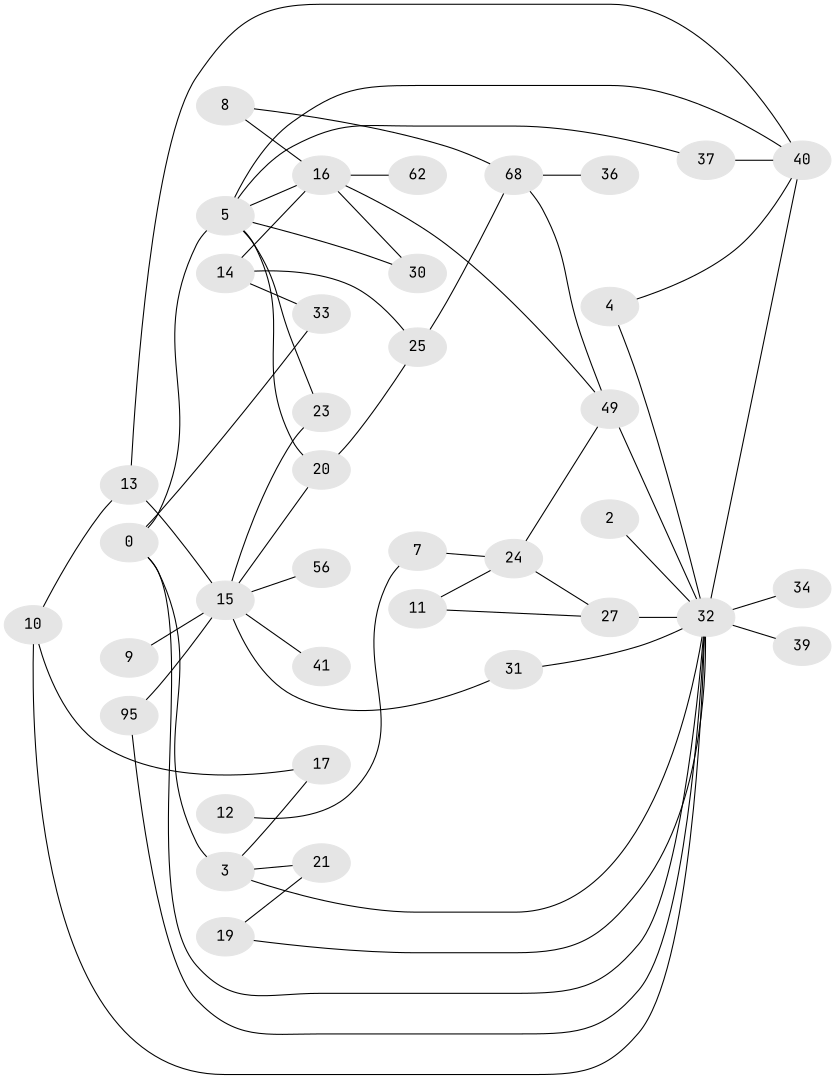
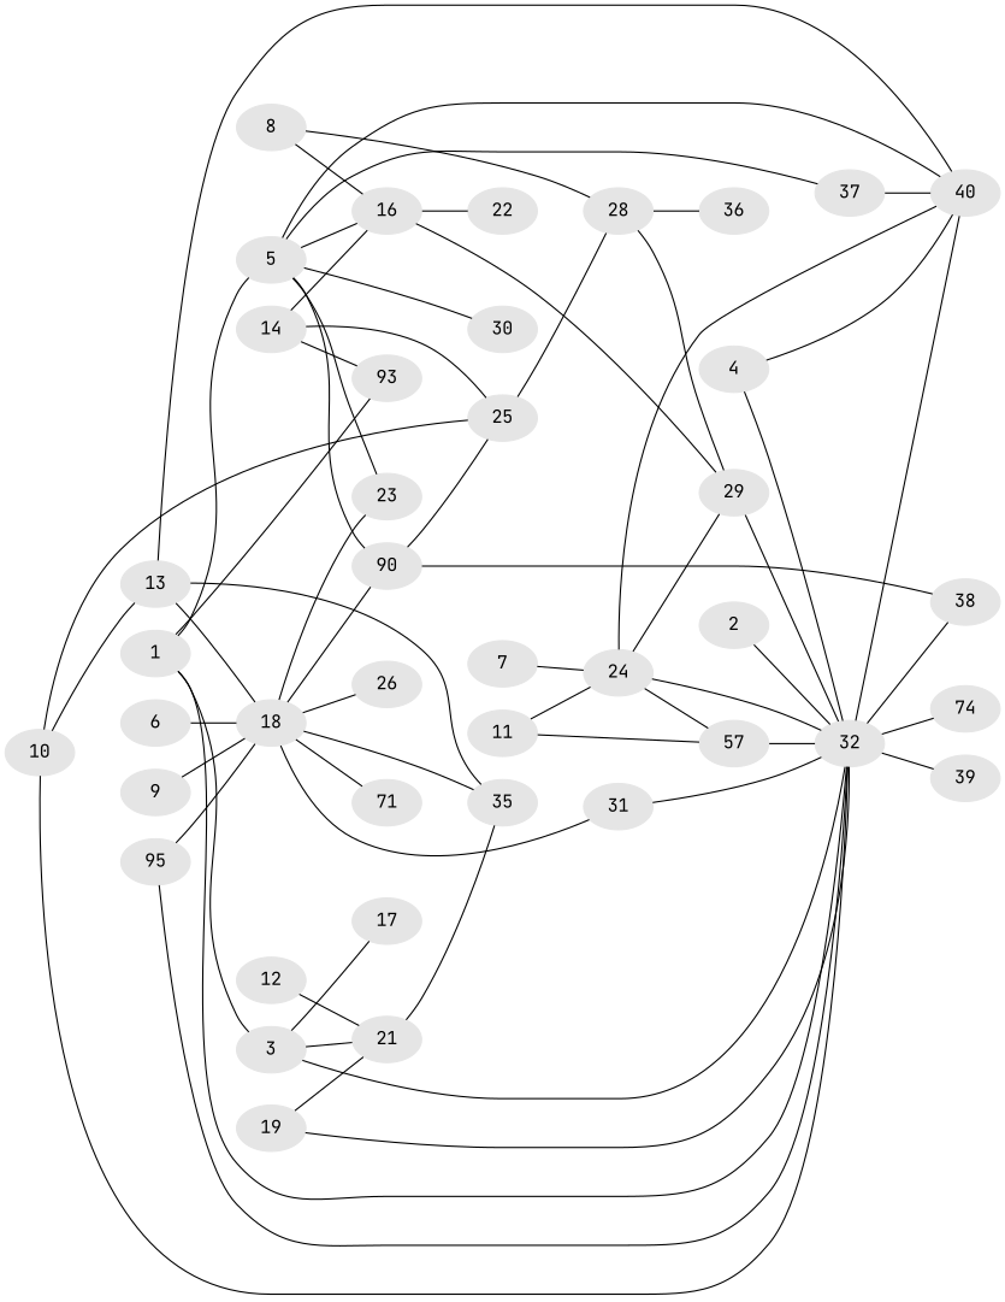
  graph {
    fontname="JetBrains Mono"
    rankdir=LR
    node [color=gray90 fontname="JetBrains Mono" style=filled]
    edge [fontname="JetBrains Mono" weight=1.0]
-   1 [label=0]
+   1
    3
    5
    32
-   33
+   33 [label=93]
    17
    21
    40
    16
-   20
+   20 [label=90]
    23
    30
    37
-   34
+   38
+   34 [label=74]
    39
    2
+   35
    4
    25
-   28 [label=68]
-   22 [label=62]
-   29 [label=49]
+   28
+   22
+   29
    36
-   18 [label=15]
-   26 [label=56]
+   6
+   18
+   26
    31
-   41
+   41 [label=71]
    7
    24
-   27
+   27 [label=57]
    8
    9
    10
    13
    11
    12
    14
    n40 [label=95]
    19
    1 -- 3
    1 -- 5
    1 -- 32
    1 -- 33
    3 -- 32
    3 -- 17
    3 -- 21
    5 -- 40
    5 -- 16
    5 -- 20
    5 -- 23
    5 -- 30
    5 -- 37
    32 -- 40
+   32 -- 38
    32 -- 34
    32 -- 39
-   16 -- 30
+   21 -- 35
    16 -- 22
    16 -- 29
+   20 -- 38
    20 -- 25
    37 -- 40 [weight=2.0]
    2 -- 32
    4 -- 32
    4 -- 40
    25 -- 28
    28 -- 29
    28 -- 36 [weight=2.0]
    29 -- 32
+   6 -- 18
    18 -- 20
    18 -- 23
+   18 -- 35
    18 -- 26 [weight=2.0]
    18 -- 31
    18 -- 41
    31 -- 32
    7 -- 24
+   24 -- 32
+   24 -- 40
    24 -- 29
    24 -- 27
    27 -- 32
    8 -- 16
    8 -- 28
    9 -- 18
    10 -- 32
-   10 -- 17
+   10 -- 25
    10 -- 13
    13 -- 40
+   13 -- 35
    13 -- 18
    11 -- 24
    11 -- 27
-   12 -- 7
+   12 -- 21
    14 -- 33
    14 -- 16
    14 -- 25
    n40 -- 32
    n40 -- 18
    19 -- 32
    19 -- 21
  }
